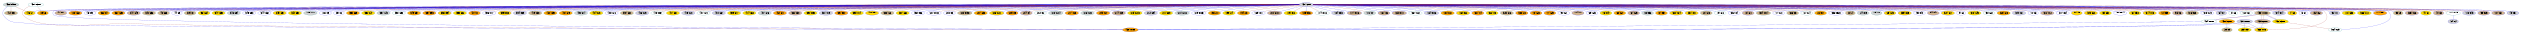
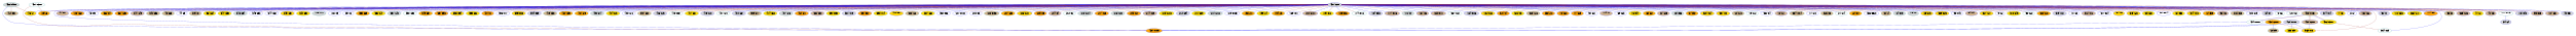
  graph {
    node [color=blue fillcolor=gold style=filled]
    edge [color=blue]
    n1 [fillcolor=lightgrey label="(429) R1_T1"]
    n2 [label="(363) U16"]
    n3 [color=teal label="(233) R57"]
    n4 [fillcolor=orange label="(428) U1_T1"]
    n5 [color=teal fillcolor=orange label="(430) R2_T1"]
    n6 [color=teal fillcolor=tan label="(28) R9"]
    n7 [color=teal fillcolor=white label="(431) R3_T1"]
    n8 [color=teal fillcolor=orange label="(109) J6"]
    n9 [color=teal fillcolor=lightgrey label="(432) R4_T1"]
    n10 [label="(416) J7"]
    n11 [color=teal fillcolor=tan label="(412) TR1"]
    n12 [color=teal fillcolor=tan label="(433) U1_P1"]
    n13 [color=teal label="(436) R3_P1"]
    n14 [fillcolor=tan label="(435) R2_P1"]
    n15 [color=teal fillcolor=white label="(434) R1_P1"]
    n16 [color=teal fillcolor=white label="(364) U25"]
    n17 [fillcolor=lightgrey label="(437) GND"]
    n18 [color=teal fillcolor=white label="(120) IC1"]
    n19 [fillcolor=lightgrey label="(374) P14"]
    n20 [label="(7) C8"]
    n21 [fillcolor=white label="(6) C7"]
    n22 [fillcolor=tan label="(132) IC2"]
    n23 [fillcolor=lightgrey label="(52) U1"]
    n24 [color=teal label="(110) C33"]
    n25 [color=teal label="(366) SW1"]
    n26 [fillcolor=orange label="(111) FB1"]
    n27 [color=teal fillcolor=tan label="(53) J5"]
    n28 [fillcolor=tan label="(365) U26"]
    n29 [color=teal label="(41) C1"]
    n30 [fillcolor=tan label="(40) C5"]
    n31 [fillcolor=lightgrey label="(113) R48"]
    n32 [fillcolor=tan label="(55) R25"]
    n33 [fillcolor=tan label="(107) C31"]
    n34 [fillcolor=lightgrey label="(48) R31"]
    n35 [fillcolor=tan label="(47) R81"]
    n36 [fillcolor=orange label="(108) C32"]
    n37 [fillcolor=white label="(46) R91"]
    n38 [color=teal fillcolor=orange label="(362) P4"]
    n39 [fillcolor=orange label="(361) C85"]
    n40 [fillcolor=tan label="(341) C49"]
    n41 [color=teal fillcolor=tan label="(348) C56"]
    n42 [color=teal fillcolor=tan label="(43) C63"]
    n43 [fillcolor=white label="(44) C9"]
    n44 [color=teal fillcolor=tan label="(375) P1"]
    n45 [color=teal label="(56) C64"]
    n46 [color=teal label="(347) C55"]
    n47 [color=teal fillcolor=lightgrey label="(346) C54"]
    n48 [fillcolor=white label="(345) C53"]
    n49 [fillcolor=white label="(344) C52"]
    n50 [label="(343) C51"]
    n51 [color=teal label="(342) C50"]
    n52 [color=teal fillcolor=lightgrey label="(105) U10"]
    n53 [fillcolor=white label="(106) U9"]
    n54 [fillcolor=white label="(35) U2"]
    n55 [color=teal fillcolor=orange label="(353) C69"]
    n56 [color=teal label="(352) C47"]
    n57 [color=teal fillcolor=lightgrey label="(351) C48"]
    n58 [color=teal fillcolor=white label="(350) C58"]
    n59 [color=teal fillcolor=orange label="(349) C57"]
    n60 [fillcolor=orange label="(357) R93"]
    n61 [label="(356) R94"]
    n62 [color=teal label="(355) C82"]
    n63 [fillcolor=orange label="(427) X1"]
    n64 [fillcolor=white label="(396) U17"]
    n65 [label="(395) R88"]
    n66 [fillcolor=lightgrey label="(394) R89"]
    n67 [color=teal fillcolor=tan label="(419) C98"]
    n68 [color=teal fillcolor=orange label="(420) C99"]
    n69 [color=teal fillcolor=orange label="(418) C79"]
    n70 [color=teal fillcolor=lightgrey label="(405) C74"]
    n71 [color=teal label="(404) C73"]
    n72 [fillcolor=white label="(403) C72"]
    n73 [color=teal fillcolor=tan label="(397) C80"]
    n74 [fillcolor=lightgrey label="(406) C75"]
    n75 [color=teal fillcolor=white label="(413) FB7"]
    n76 [color=teal label="(417) C81"]
    n77 [fillcolor=lightgrey label="(415) C78"]
    n78 [color=teal fillcolor=white label="(401) C70"]
    n79 [fillcolor=lightgrey label="(400) C67"]
-   n80 [color=teal label="(399) C77"]
+   n80 [color=teal fillcolor=tan label="(399) C77"]
    n81 [color=teal label="(414) C68"]
    n82 [color=teal fillcolor=lightgrey label="(407) C76"]
    n83 [fillcolor=orange label="(402) C71"]
    n84 [fillcolor=tan label="(382) C90"]
    n85 [color=teal label="(390) R85"]
    n86 [fillcolor=lightgrey label="(381) U19"]
    n87 [fillcolor=orange label="(391) R87"]
    n88 [color=teal label="(393) U14"]
    n89 [label="(408) R97"]
    n90 [color=teal fillcolor=tan label="(388) C61"]
    n91 [color=teal label="(387) C62"]
    n92 [fillcolor=white label="(392) R86"]
    n93 [fillcolor=white label="(201) R108"]
    n94 [fillcolor=white label="(203) Q3"]
    n95 [color=teal fillcolor=tan label="(208) R158"]
    n96 [color=teal fillcolor=orange label="(207) C83"]
    n97 [label="(206) C101"]
    n98 [fillcolor=orange label="(205) Q5"]
    n99 [fillcolor=tan label="(204) Q4"]
    n100 [color=teal fillcolor=white label="(202) Q2"]
    n101 [color=teal fillcolor=lightgrey label="(218) C104"]
    n102 [fillcolor=orange label="(217) U23"]
    n103 [color=teal fillcolor=lightgrey label="(216) U28"]
    n104 [fillcolor=orange label="(215) U27"]
    n105 [fillcolor=tan label="(214) U29"]
    n106 [color=teal label="(213) C103"]
    n107 [fillcolor=lightgrey label="(212) C94"]
    n108 [color=teal label="(211) C89"]
    n109 [color=teal fillcolor=lightgrey label="(210) C102"]
    n110 [fillcolor=white label="(219) R165"]
    n111 [color=teal fillcolor=orange label="(196) J10"]
    n112 [color=teal label="(199) J14"]
    n113 [color=teal fillcolor=orange label="(194) J13"]
    n114 [fillcolor=white label="(169) Q11"]
    n115 [color=teal fillcolor=white label="(171) R115"]
    n116 [fillcolor=tan label="(200) C100"]
    n117 [color=teal label="(175) Q12"]
    n118 [fillcolor=orange label="(185) D36"]
    n119 [color=teal fillcolor=white label="(174) R112"]
    n120 [fillcolor=lightgrey label="(184) D33"]
    n121 [fillcolor=tan label="(177) R116"]
    n122 [color=teal fillcolor=lightgrey label="(172) Q7"]
    n123 [fillcolor=tan label="(161) Q6"]
    n124 [fillcolor=tan label="(163) R111"]
    n125 [color=teal fillcolor=white label="(367) U22"]
    n126 [fillcolor=lightgrey label="(164) R106"]
-   n127 [color=teal fillcolor=orange label="(180) D21"]
    n128 [label="(182) D22"]
    n129 [fillcolor=orange label="(321) U4"]
    n130 [color=teal label="(322) U3"]
    n131 [color=teal fillcolor=tan label="(323) C16"]
    n132 [fillcolor=orange label="(338) J18"]
    n133 [fillcolor=orange label="(78) C28"]
    n134 [fillcolor=orange label="(77) C29"]
    n135 [fillcolor=white label="(90) C21"]
    n136 [fillcolor=tan label="(104) U7"]
    n137 [fillcolor=white label="(69) C23"]
    n138 [color=teal label="(76) R47"]
    n139 [color=teal fillcolor=orange label="(68) C27"]
    n140 [fillcolor=tan label="(67) C25"]
    n141 [color=teal fillcolor=lightgrey label="(88) R36"]
    n142 [color=teal fillcolor=orange label="(87) R37"]
    n143 [label="(320) U24"]
    n144 [label="(331) ZA1"]
    n145 [color=teal fillcolor=tan label="(20) C13"]
    n146 [color=teal fillcolor=white label="(19) C12"]
    n147 [fillcolor=white label="(332) D4"]
    n148 [fillcolor=tan label="(18) C11"]
    n149 [color=teal fillcolor=tan label="(334) ZA14"]
    n150 [fillcolor=white label="(17) C10"]
    n151 [color=teal fillcolor=tan label="(326) D3"]
    n152 [color=teal fillcolor=white label="(21) C14"]
    n153 [color=teal fillcolor=orange label="(22) R17"]
    n154 [fillcolor=white label="(336) FB20"]
    n155 [color=teal fillcolor=tan label="(80) J4"]
    n156 [color=teal fillcolor=lightgrey label="(24) R19"]
    n157 [color=teal fillcolor=lightgrey label="(79) U8"]
    n158 [label="(25) C15"]
    n159 [label="(339) D25"]
    n160 [fillcolor=white label="(93) R40"]
    n161 [fillcolor=tan label="(94) R41"]
    n162 [label="(327) C17"]
    n163 [fillcolor=white label="(9) C2"]
    n164 [color=teal label="(318) C45"]
    n165 [color=teal fillcolor=white label="(58) C22"]
    n166 [color=teal fillcolor=orange label="(328) C18"]
    n167 [fillcolor=lightgrey label="(319) U21"]
    n168 [fillcolor=white label="(10) C3"]
    n169 [fillcolor=tan label="(312) U12"]
    n170 [fillcolor=white label="(317) R24"]
    n171 [label="(57) U5"]
    n172 [label="(315) C20"]
    n173 [color=teal label="(83) C30"]
    n174 [fillcolor=white label="(98) FB14"]
    n175 [color=teal label="(61) R38"]
    n176 [label="(314) U13"]
    n177 [color=teal fillcolor=orange label="(72) R39"]
    n178 [fillcolor=tan label="(96) U6"]
    n179 [color=teal fillcolor=tan label="(316) R23"]
    n180 [fillcolor=white label="(313) C19"]
    n181 [fillcolor=lightgrey label="(64) D7"]
    n182 [color=teal fillcolor=white label="(8) C6"]
    n183 [fillcolor=lightgrey label="(34) C4"]
    n1 -- n2
    n1 -- n3
    n1 -- n4
    n5 -- n2 [color=brown]
    n5 -- n4
    n5 -- n6
    n7 -- n4 [color=brown]
    n7 -- n8 [color=brown]
    n9 -- n4
    n9 -- n10 [color=brown]
    n9 -- n11 [color=brown]
    n12 -- n13
    n12 -- n14 [color=brown]
    n12 -- n15
    n13 -- n12 [color=brown]
    n13 -- n16 [color=brown]
    n14 -- n2
    n14 -- n12 [color=brown]
    n15 -- n4
    n15 -- n12 [color=brown]
    n17 -- n2 [color=brown]
    n17 -- n4
    n17 -- n8 [color=brown]
    n17 -- n10
    n17 -- n12 [color=brown]
    n17 -- n16
    n17 -- n18
    n17 -- n19
    n17 -- n20 [color=brown]
    n17 -- n21 [color=brown]
    n17 -- n22
    n17 -- n23
    n17 -- n24 [color=brown]
    n17 -- n25
    n17 -- n26
    n17 -- n27
    n17 -- n28 [color=brown]
    n17 -- n29 [color=brown]
    n17 -- n30 [color=brown]
    n17 -- n31 [color=brown]
    n17 -- n32
    n17 -- n33 [color=brown]
    n17 -- n34
    n17 -- n35
    n17 -- n36
    n17 -- n37 [color=brown]
    n17 -- n38
    n17 -- n39
    n17 -- n40
    n17 -- n41 [color=brown]
    n17 -- n42
    n17 -- n43
    n17 -- n44 [color=brown]
    n17 -- n45
    n17 -- n46
    n17 -- n47
    n17 -- n48 [color=brown]
    n17 -- n49
    n17 -- n50 [color=brown]
    n17 -- n51
    n17 -- n52
    n17 -- n53
    n17 -- n54 [color=brown]
    n17 -- n55 [color=brown]
    n17 -- n56
    n17 -- n57
    n17 -- n58
    n17 -- n59 [color=brown]
    n17 -- n60
    n17 -- n61
    n17 -- n62
    n17 -- n63 [color=brown]
    n17 -- n64 [color=brown]
    n17 -- n65 [color=brown]
    n17 -- n66
    n17 -- n67
    n17 -- n68 [color=brown]
    n17 -- n69
    n17 -- n70
    n17 -- n71
    n17 -- n72 [color=brown]
    n17 -- n73 [color=brown]
    n17 -- n74 [color=brown]
    n17 -- n75 [color=brown]
    n17 -- n76 [color=brown]
    n17 -- n77 [color=brown]
    n17 -- n78
    n17 -- n79
    n17 -- n80
    n17 -- n81 [color=brown]
    n17 -- n82
    n17 -- n83 [color=brown]
    n17 -- n84 [color=brown]
    n17 -- n85
    n17 -- n86 [color=brown]
    n17 -- n87 [color=brown]
    n17 -- n88
    n17 -- n89 [color=brown]
    n17 -- n90 [color=brown]
    n17 -- n91
    n17 -- n92
    n17 -- n93 [color=brown]
    n17 -- n94 [color=brown]
    n17 -- n95
    n17 -- n96 [color=brown]
    n17 -- n97
    n17 -- n98
    n17 -- n99 [color=brown]
    n17 -- n100
    n17 -- n101 [color=brown]
    n17 -- n102 [color=brown]
    n17 -- n103 [color=brown]
    n17 -- n104
    n17 -- n105
    n17 -- n106 [color=brown]
    n17 -- n107
    n17 -- n108
    n17 -- n109
    n17 -- n110 [color=brown]
    n17 -- n111
    n17 -- n112 [color=brown]
    n17 -- n113 [color=brown]
    n17 -- n114 [color=brown]
    n17 -- n115 [color=brown]
    n17 -- n116
    n17 -- n117 [color=brown]
    n17 -- n118
    n17 -- n119 [color=brown]
    n17 -- n120
    n17 -- n121
    n17 -- n122 [color=brown]
    n17 -- n123
    n17 -- n124
    n17 -- n125
    n17 -- n126
-   n17 -- n127
    n17 -- n128 [color=brown]
    n17 -- n129
    n17 -- n130 [color=brown]
    n17 -- n131 [color=brown]
    n17 -- n132 [color=brown]
    n17 -- n133
    n17 -- n134
    n17 -- n135
    n17 -- n136 [color=brown]
    n17 -- n137
    n17 -- n138
    n17 -- n139 [color=brown]
    n17 -- n140 [color=brown]
    n17 -- n141
    n17 -- n142
    n17 -- n143
    n17 -- n144
    n17 -- n145 [color=brown]
    n17 -- n146
    n17 -- n147
    n17 -- n148 [color=brown]
    n17 -- n149
    n17 -- n150 [color=brown]
    n17 -- n151 [color=brown]
    n17 -- n152
    n17 -- n153 [color=brown]
    n17 -- n154 [color=brown]
    n17 -- n155 [color=brown]
    n17 -- n156
    n17 -- n157 [color=brown]
    n17 -- n158
    n17 -- n159
    n17 -- n160
    n17 -- n161 [color=brown]
    n17 -- n162
    n17 -- n163 [color=brown]
    n17 -- n164 [color=brown]
    n17 -- n165 [color=brown]
    n17 -- n166
    n17 -- n167 [color=brown]
    n17 -- n168 [color=brown]
    n17 -- n169
    n17 -- n170
    n17 -- n171
    n17 -- n172 [color=brown]
    n17 -- n173 [color=brown]
    n17 -- n174
    n17 -- n175 [color=brown]
    n17 -- n176 [color=brown]
    n17 -- n177 [color=brown]
    n17 -- n178 [color=brown]
    n17 -- n179 [color=brown]
    n17 -- n180
    n17 -- n181 [color=brown]
    n17 -- n182
    n115 -- n183
  }
